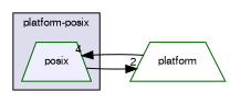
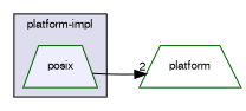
  digraph {
    compound=true
    rankdir=LR
    node [fontname=FreeSans fontsize=10 shape=trapezium color=darkgreen]
    edge [labeldistance=1.5 labelfontname=FreeSans labelfontsize=10]
    n1 [fillcolor="#eeeeff" label=posix pencolor=black style=filled]
    n2 [label=platform]
    subgraph cluster_1 {
      bgcolor="#ddddee"
      fontname=FreeSans
      fontsize=10
-     label="platform-posix"
+     label="platform-impl"
      pencolor=black
      n1
    }
    n1 -> n2 [headlabel=2]
-   n2 -> n1 [headlabel=4]
  }
